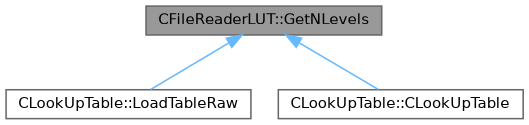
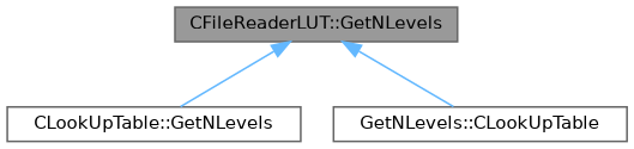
  digraph {
    rankdir=TB
    node [color=grey40 fillcolor=white fontname=Helvetica fontsize=10 shape=box style=filled]
    edge [color=steelblue1 dir=back fontname=Helvetica fontsize=10 labelfontname=Helvetica labelfontsize=10 style=solid]
    n1 [color=gray40 fillcolor=grey60 fontcolor=black height=0.2 label="CFileReaderLUT::GetNLevels" width=0.4]
-   n2 [height=0.2 label="CLookUpTable::LoadTableRaw" width=0.4]
-   n3 [height=0.2 label="CLookUpTable::CLookUpTable" width=0.4]
+   n2 [height=0.2 label="CLookUpTable::GetNLevels" width=0.4]
+   n3 [height=0.2 label="GetNLevels::CLookUpTable" width=0.4]
    n1 -> n2
    n1 -> n3
  }
